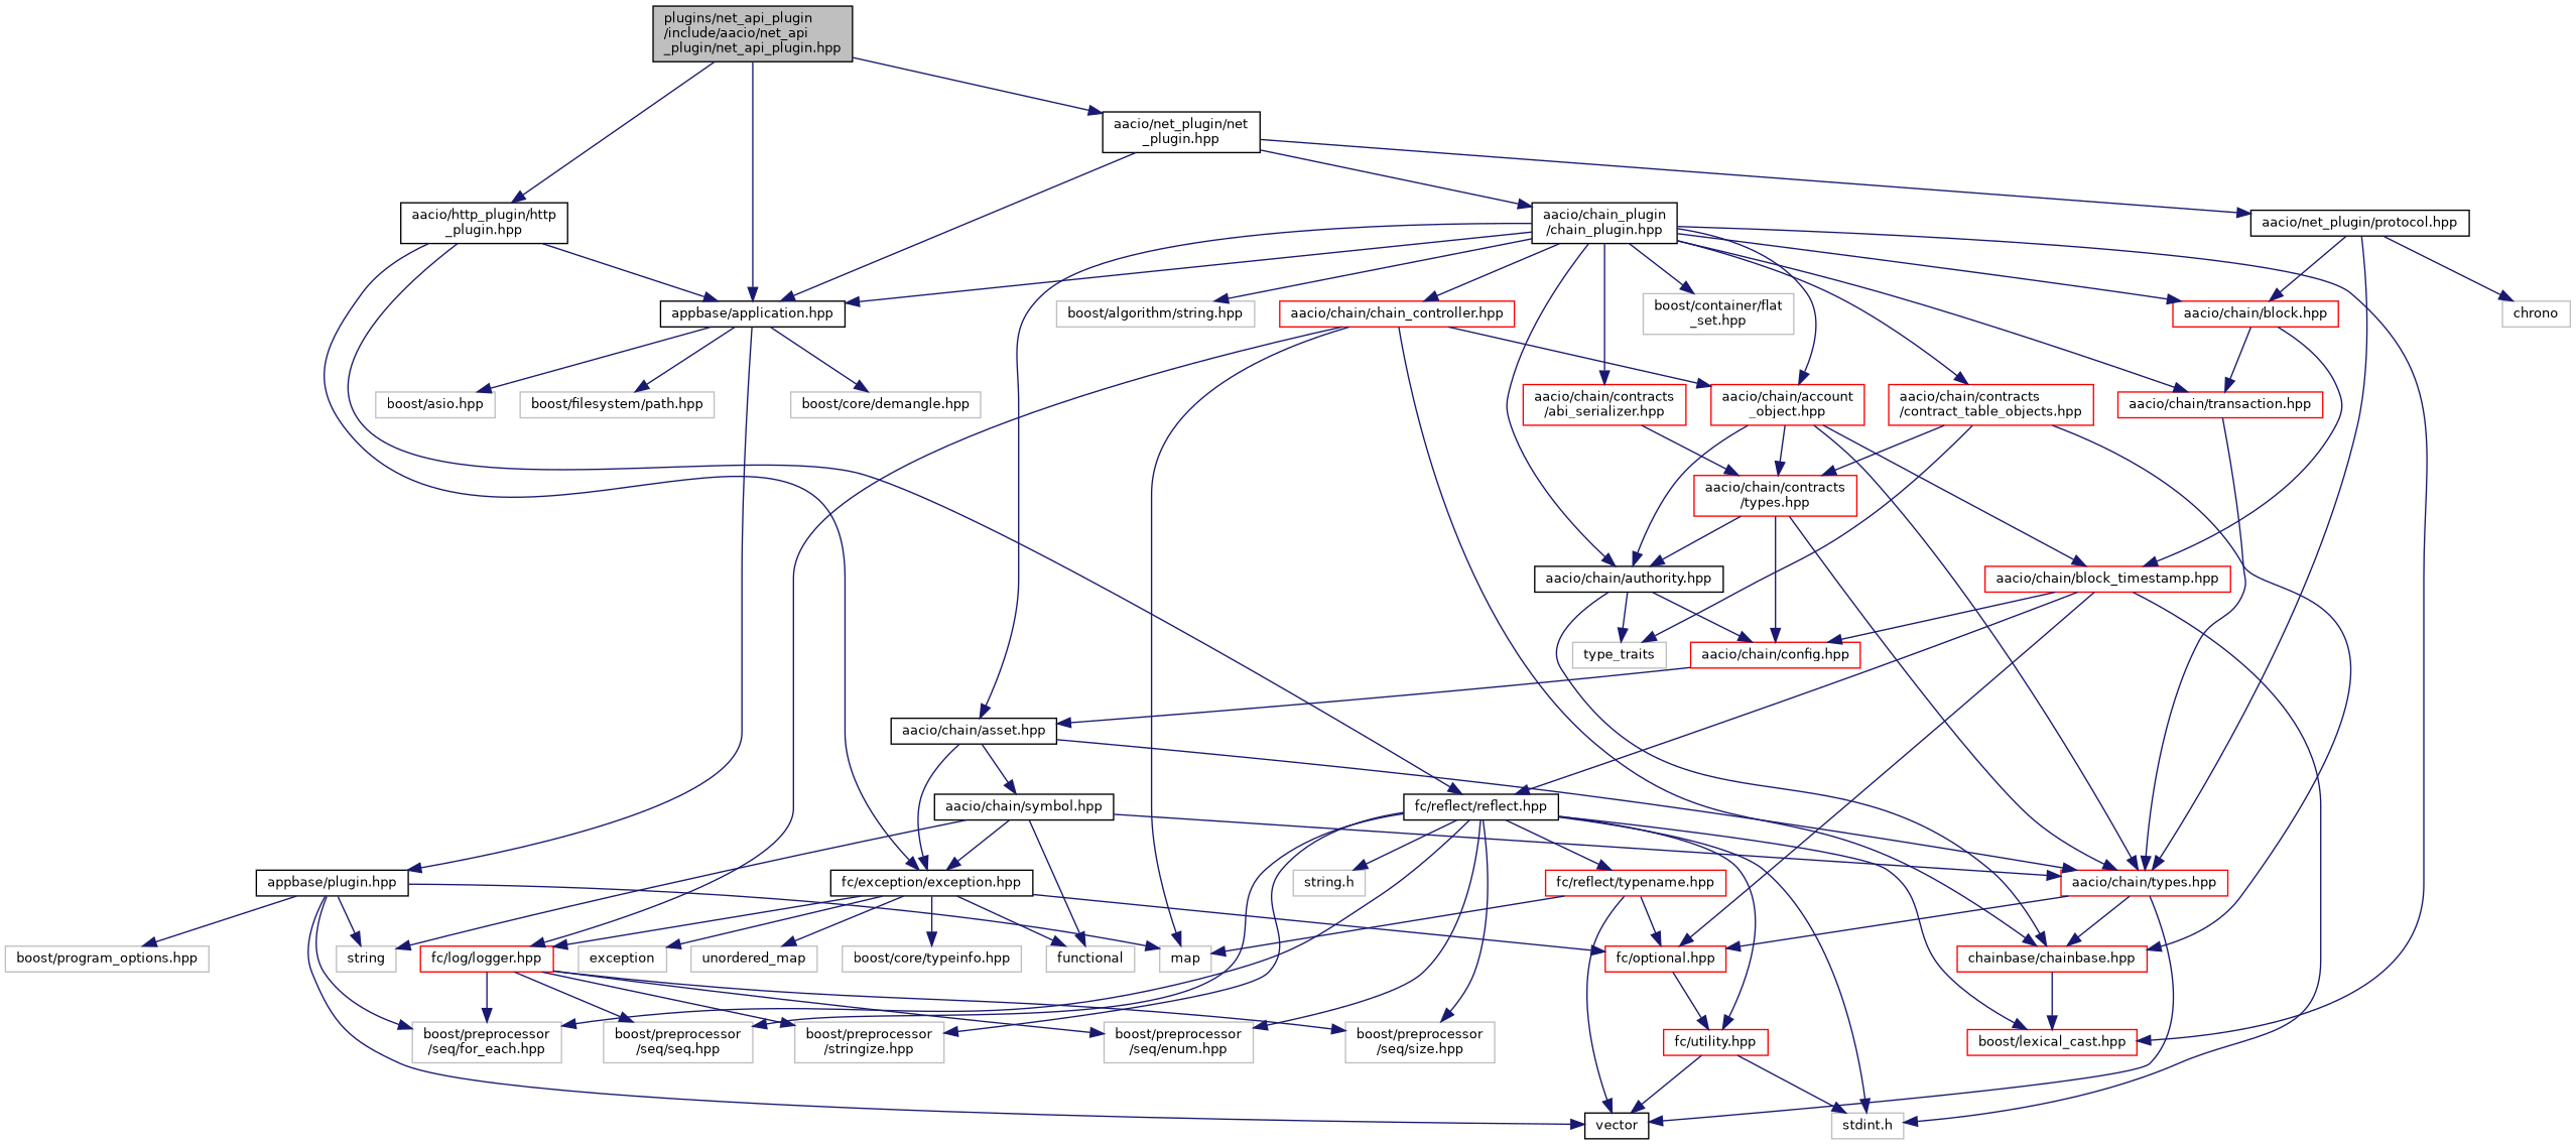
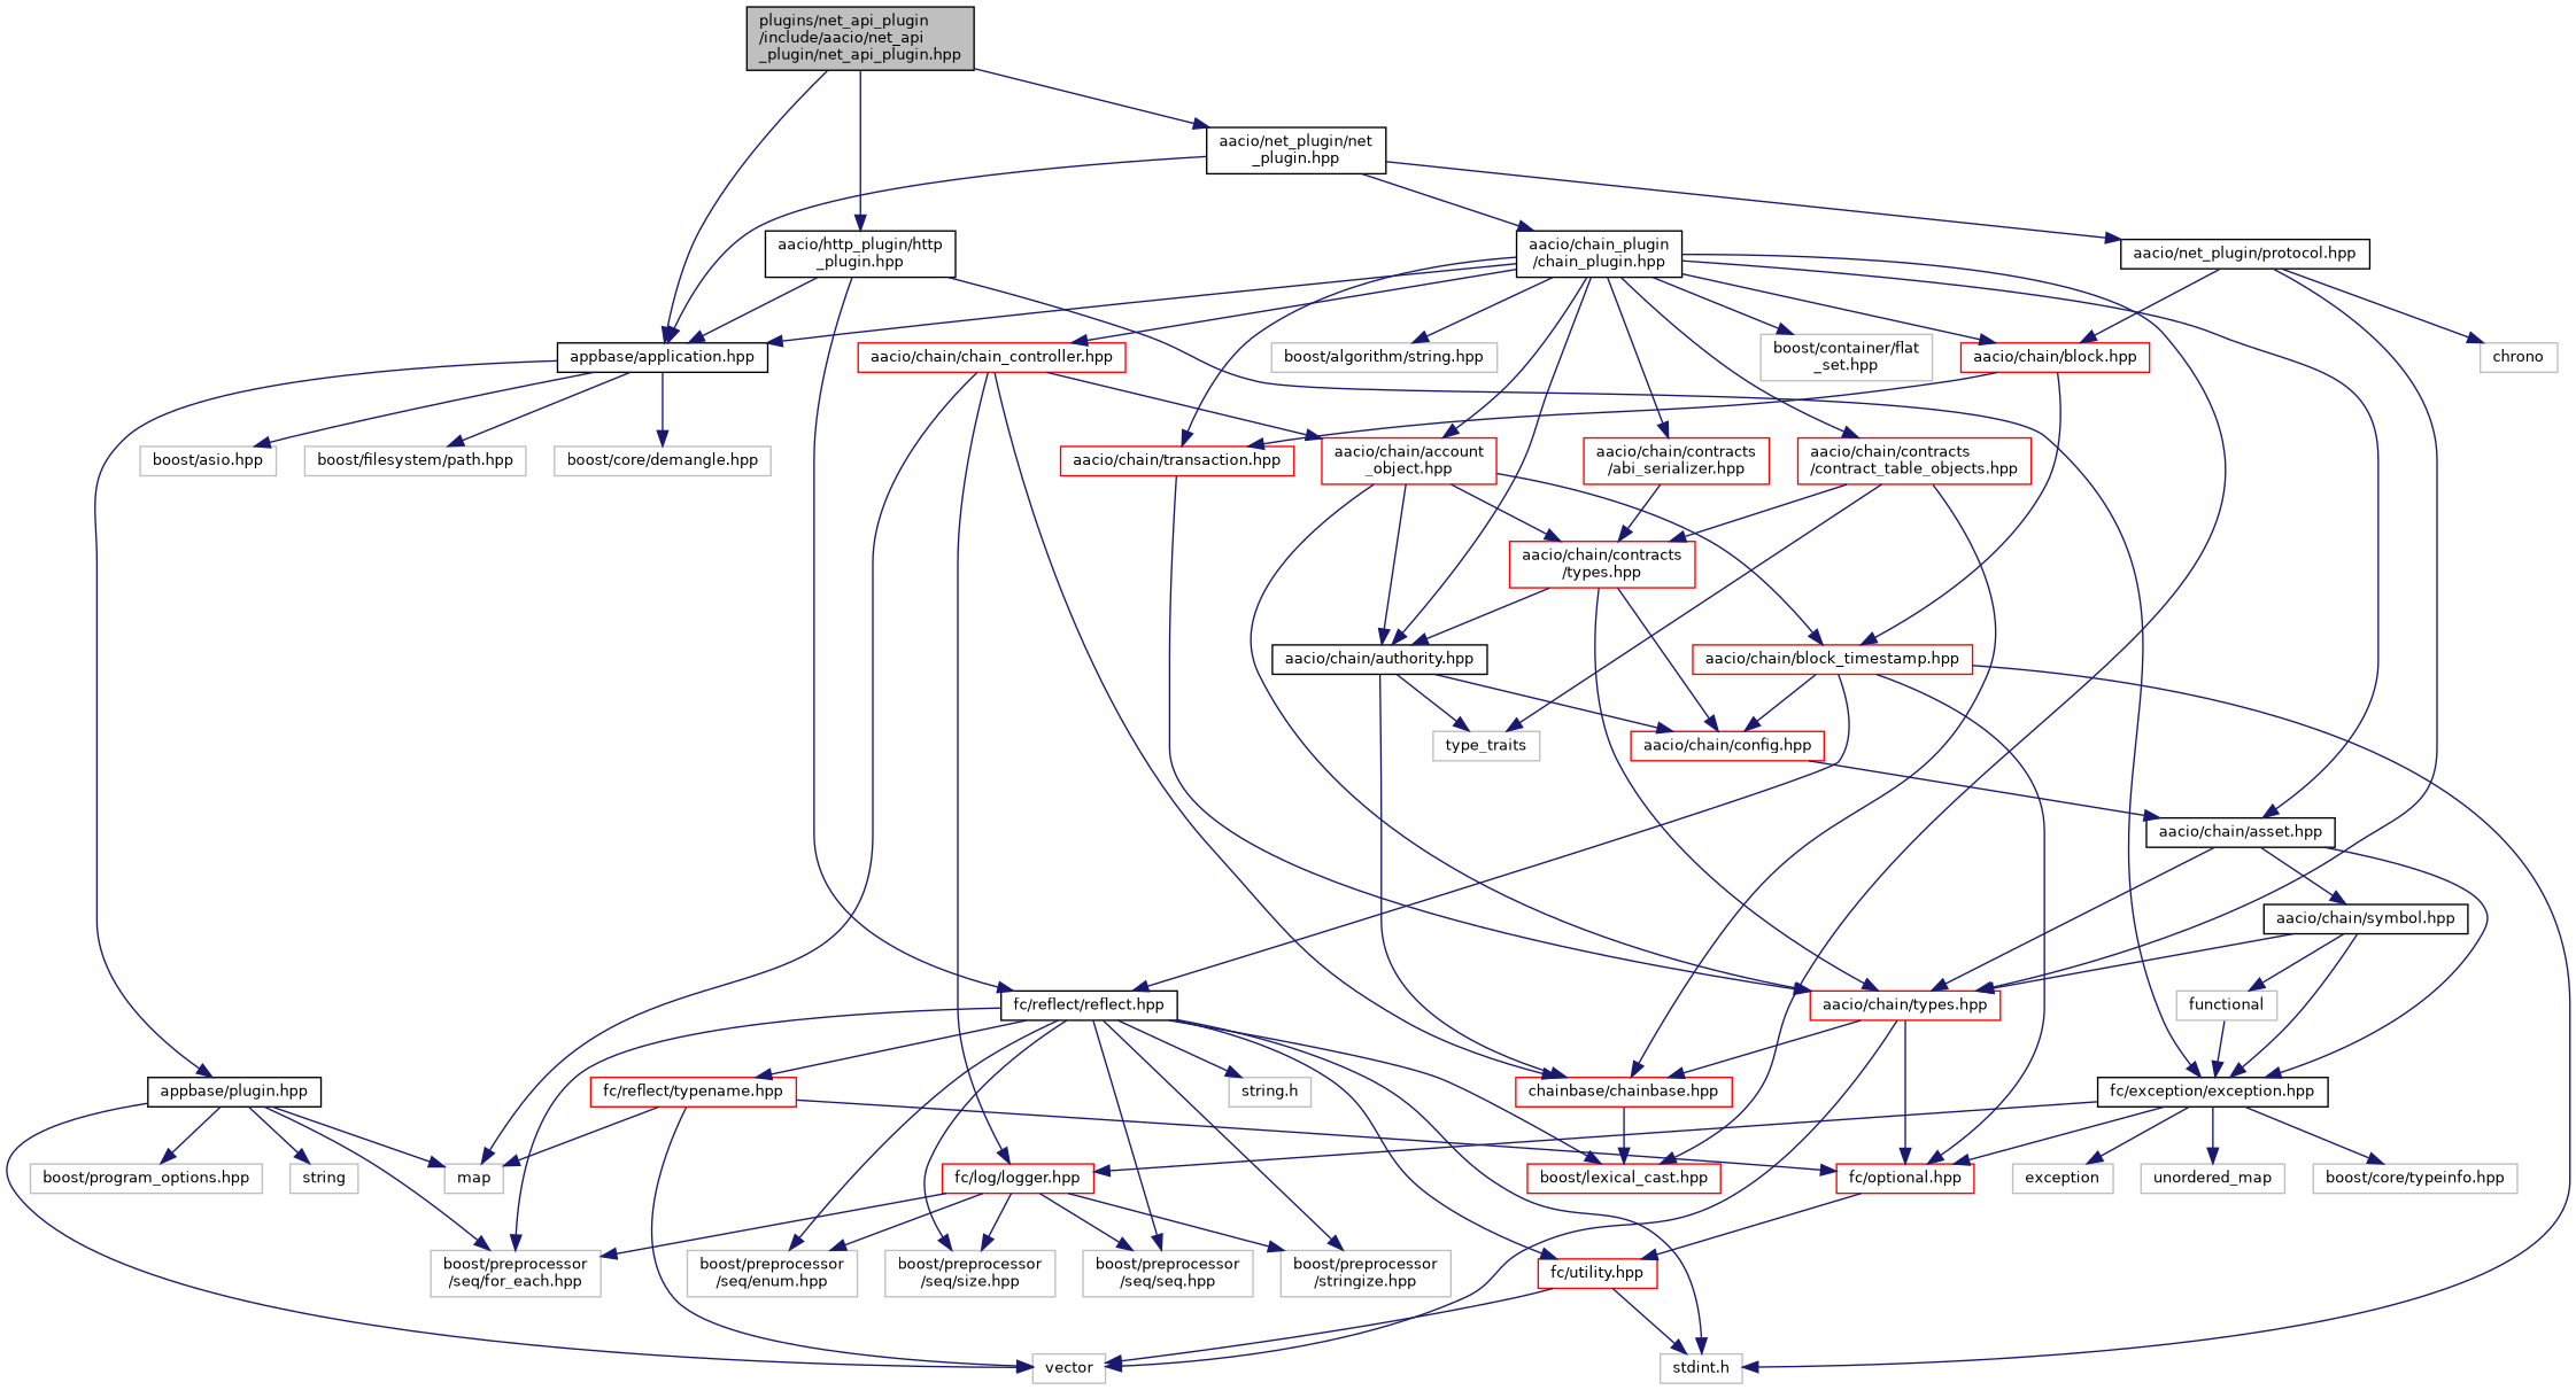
  digraph {
    node [color=grey75 fillcolor=white fontname=Helvetica fontsize=10 shape=record style=filled]
    edge [color=midnightblue fontname=Helvetica fontsize=10 labelfontname=Helvetica labelfontsize=10 style=solid]
    n1 [color=black fillcolor=grey75 fontcolor=black height=0.2 label="plugins/net_api_plugin\l/include/aacio/net_api\l_plugin/net_api_plugin.hpp" width=0.4]
    n2 [color=black height=0.2 label="aacio/net_plugin/net\l_plugin.hpp" width=0.4]
    n3 [color=black height=0.2 label="appbase/application.hpp" width=0.4]
    n4 [color=black height=0.2 label="aacio/http_plugin/http\l_plugin.hpp" width=0.4]
    n5 [color=black height=0.2 label="aacio/chain_plugin\l/chain_plugin.hpp" width=0.4]
    n6 [color=black height=0.2 label="aacio/net_plugin/protocol.hpp" width=0.4]
    n7 [color=black height=0.2 label="appbase/plugin.hpp" width=0.4]
    n8 [height=0.2 label="boost/filesystem/path.hpp" width=0.4]
    n9 [height=0.2 label="boost/core/demangle.hpp" width=0.4]
    n10 [height=0.2 label="boost/asio.hpp" width=0.4]
    n11 [color=black height=0.2 label="fc/exception/exception.hpp" width=0.4]
    n12 [color=black height=0.2 label="fc/reflect/reflect.hpp" width=0.4]
    n13 [color=black height=0.2 label="aacio/chain/asset.hpp" width=0.4]
    n14 [color=red height=0.2 label="boost/lexical_cast.hpp" width=0.4]
    n15 [color=black height=0.2 label="aacio/chain/authority.hpp" width=0.4]
    n16 [color=red height=0.2 label="aacio/chain/transaction.hpp" width=0.4]
    n17 [color=red height=0.2 label="aacio/chain/account\l_object.hpp" width=0.4]
    n18 [color=red height=0.2 label="aacio/chain/block.hpp" width=0.4]
    n19 [color=red height=0.2 label="aacio/chain/chain_controller.hpp" width=0.4]
    n20 [color=red height=0.2 label="aacio/chain/contracts\l/contract_table_objects.hpp" width=0.4]
    n21 [color=red height=0.2 label="aacio/chain/contracts\l/abi_serializer.hpp" width=0.4]
    n22 [height=0.2 label="boost/container/flat\l_set.hpp" width=0.4]
    n23 [height=0.2 label="boost/algorithm/string.hpp" width=0.4]
    n24 [color=red height=0.2 label="aacio/chain/types.hpp" width=0.4]
    n25 [height=0.2 label=chrono width=0.4]
    n26 [height=0.2 label="boost/program_options.hpp" width=0.4]
    n27 [height=0.2 label="boost/preprocessor\l/seq/for_each.hpp" width=0.4]
    n28 [height=0.2 label=string width=0.4]
-   n29 [color=black height=0.2 label=vector width=0.4]
+   n29 [height=0.2 label=vector width=0.4]
    n30 [height=0.2 label=map width=0.4]
    n31 [color=black height=0.2 label="aacio/chain/symbol.hpp" width=0.4]
    n32 [color=red height=0.2 label="chainbase/chainbase.hpp" width=0.4]
    n33 [color=red height=0.2 label="aacio/chain/config.hpp" width=0.4]
    n34 [height=0.2 label=type_traits width=0.4]
    n35 [color=red height=0.2 label="aacio/chain/block_timestamp.hpp" width=0.4]
    n36 [color=red height=0.2 label="aacio/chain/contracts\l/types.hpp" width=0.4]
    n37 [color=red height=0.2 label="fc/log/logger.hpp" width=0.4]
    n38 [color=red height=0.2 label="fc/optional.hpp" width=0.4]
    n39 [height=0.2 label=exception width=0.4]
    n40 [height=0.2 label=functional width=0.4]
    n41 [height=0.2 label=unordered_map width=0.4]
    n42 [height=0.2 label="boost/core/typeinfo.hpp" width=0.4]
    n43 [height=0.2 label="boost/preprocessor\l/seq/enum.hpp" width=0.4]
    n44 [height=0.2 label="boost/preprocessor\l/seq/size.hpp" width=0.4]
    n45 [height=0.2 label="boost/preprocessor\l/seq/seq.hpp" width=0.4]
    n46 [height=0.2 label="boost/preprocessor\l/stringize.hpp" width=0.4]
    n47 [color=red height=0.2 label="fc/utility.hpp" width=0.4]
    n48 [height=0.2 label="stdint.h" width=0.4]
    n49 [height=0.2 label="string.h" width=0.4]
    n50 [color=red height=0.2 label="fc/reflect/typename.hpp" width=0.4]
    n1 -> n2
    n1 -> n3
    n1 -> n4
    n2 -> n3
    n2 -> n5
    n2 -> n6
    n3 -> n7
    n3 -> n8
    n3 -> n9
    n3 -> n10
    n4 -> n3
    n4 -> n11
    n4 -> n12
    n5 -> n3
    n5 -> n13
    n5 -> n14
    n5 -> n15
    n5 -> n16
    n5 -> n17
    n5 -> n18
    n5 -> n19
    n5 -> n20
    n5 -> n21
    n5 -> n22
    n5 -> n23
    n6 -> n18
    n6 -> n24
    n6 -> n25
    n7 -> n26
    n7 -> n27
    n7 -> n28
    n7 -> n29
    n7 -> n30
    n11 -> n37
    n11 -> n38
    n11 -> n39
-   n11 -> n40
+   n40 -> n11
    n11 -> n41
    n11 -> n42
    n12 -> n14
    n12 -> n27
    n12 -> n43
    n12 -> n44
    n12 -> n45
    n12 -> n46
    n12 -> n47
    n12 -> n48
    n12 -> n49
    n12 -> n50
    n13 -> n11
    n13 -> n24
    n13 -> n31
    n15 -> n32
    n15 -> n33
    n15 -> n34
    n16 -> n24
    n17 -> n15
    n17 -> n24
    n17 -> n35
    n17 -> n36
    n18 -> n16
    n18 -> n35
    n19 -> n17
    n19 -> n30
    n19 -> n32
    n19 -> n37
    n20 -> n32
    n20 -> n34
    n20 -> n36
    n21 -> n36
    n24 -> n29
    n24 -> n32
    n24 -> n38
    n31 -> n11
    n31 -> n24
-   n31 -> n28
    n31 -> n40
    n32 -> n14
    n33 -> n13
    n35 -> n12
    n35 -> n33
    n35 -> n38
    n35 -> n48
    n36 -> n15
    n36 -> n24
    n36 -> n33
    n37 -> n27
    n37 -> n43
    n37 -> n44
    n37 -> n45
    n37 -> n46
    n38 -> n47
    n47 -> n29
    n47 -> n48
    n50 -> n29
    n50 -> n30
    n50 -> n38
  }
